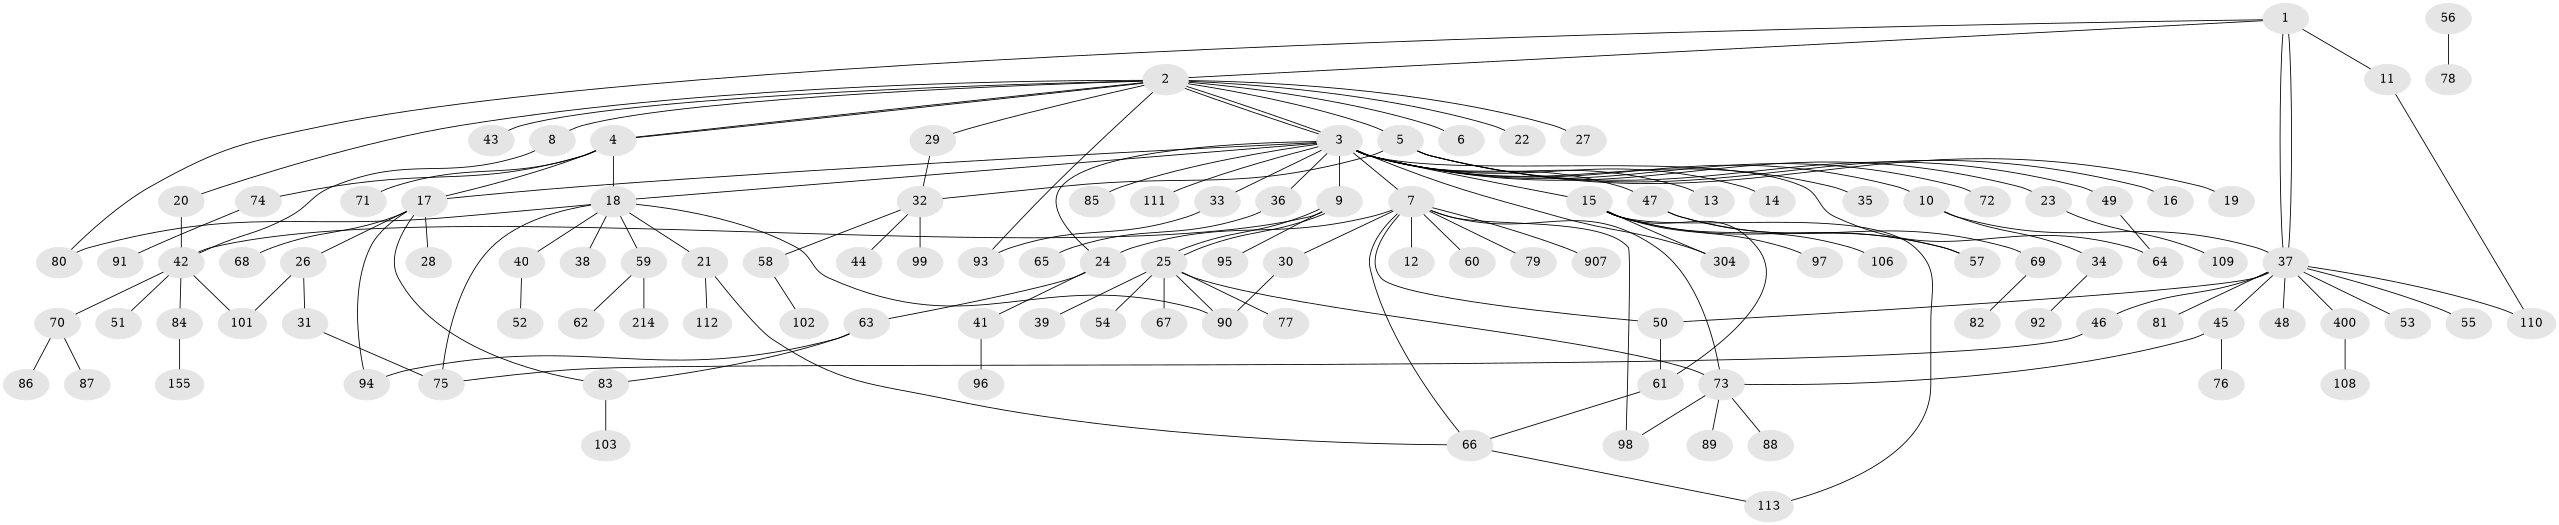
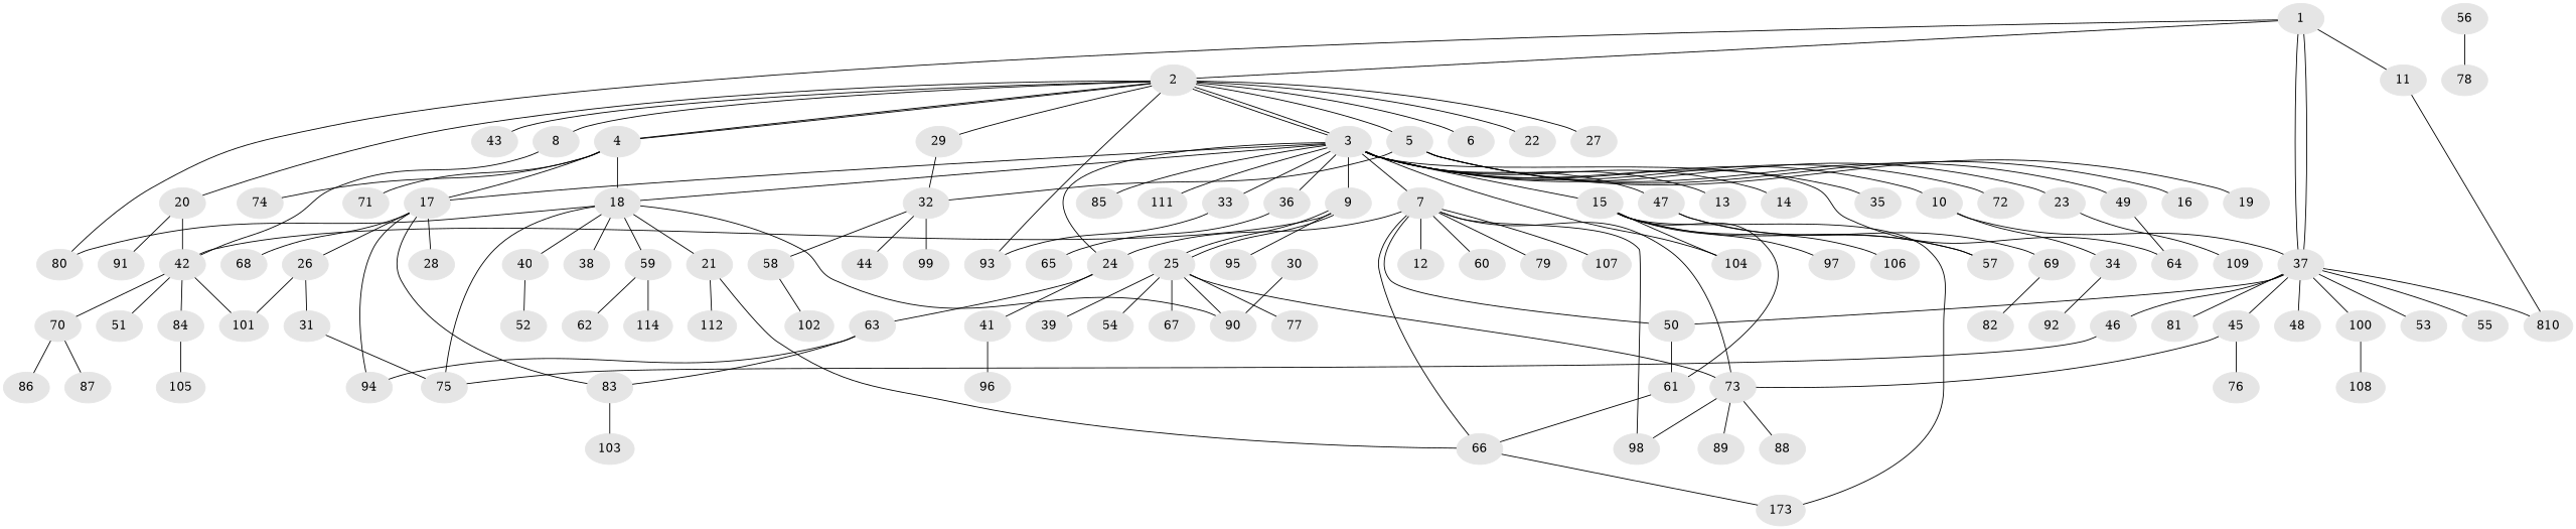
  graph {
    node [color=gray90 style=filled]
    1
    2
    11
    37
    80
    3
    4
    5
    6
    8
    20
    22
    27
    29
    43
    93
-   110
+   110 [label=810]
    50
    45
    46
    48
    53
    55
    81
-   100 [label=400]
+   100
    7
    9
    10
    13
    14
    15
    17
    18
    23
    24
    33
    35
    36
    47
    64
    72
    85
-   104 [label=304]
+   104
    111
    71
    74
    16
    19
    32
    49
    42
    91
    12
    30
    60
    66
    73
    79
    98
-   107 [label=907]
+   107
    25
    95
    34
    57
    61
    97
    106
-   113
+   113 [label=173]
    26
    28
    68
    83
    94
    21
    38
    40
    59
    75
    90
    109
    41
    63
    65
    69
    56
    78
    44
    58
    99
    88
    89
    101
    51
    70
    84
    39
    54
    67
    77
    92
    31
    103
    112
    52
    62
-   114 [label=214]
+   114
    96
    102
    76
    108
    87
    86
-   105 [label=155]
+   105
    82
    1 -- 2
    1 -- 11
    1 -- 37
    1 -- 37
    1 -- 80
    2 -- 3
    2 -- 3
    2 -- 4
    2 -- 4
    2 -- 5
    2 -- 6
    2 -- 8
    2 -- 20
    2 -- 22
    2 -- 27
    2 -- 29
    2 -- 43
    2 -- 93
    11 -- 110
    37 -- 110
    37 -- 50
    37 -- 45
    37 -- 46
    37 -- 48
    37 -- 53
    37 -- 55
    37 -- 81
    37 -- 100
    3 -- 7
    3 -- 9
    3 -- 10
    3 -- 13
    3 -- 14
    3 -- 15
    3 -- 17
    3 -- 18
    3 -- 23
    3 -- 24
    3 -- 33
    3 -- 35
    3 -- 36
    3 -- 47
    3 -- 64
    3 -- 72
    3 -- 85
    3 -- 104
    3 -- 111
    4 -- 17
    4 -- 18
    4 -- 71
    4 -- 74
    5 -- 16
    5 -- 19
    5 -- 32
    5 -- 49
    8 -- 42
    20 -- 42
-   74 -- 91
+   20 -- 91
    29 -- 32
    50 -- 61
    45 -- 73
    45 -- 76
    46 -- 75
    100 -- 108
    7 -- 50
    7 -- 24
    7 -- 12
-   7 -- 30
    7 -- 60
    7 -- 66
    7 -- 73
    7 -- 79
    7 -- 98
    7 -- 107
    9 -- 42
    9 -- 25
    9 -- 25
    9 -- 95
    10 -- 37
    10 -- 34
    15 -- 104
    15 -- 57
    15 -- 61
    15 -- 97
    15 -- 106
    15 -- 113
    17 -- 26
    17 -- 28
    17 -- 68
    17 -- 83
    17 -- 94
    18 -- 80
    18 -- 21
    18 -- 38
    18 -- 40
    18 -- 59
    18 -- 75
    18 -- 90
    23 -- 109
    24 -- 41
    24 -- 63
    33 -- 93
    36 -- 65
    47 -- 57
    47 -- 69
    32 -- 44
    32 -- 58
    32 -- 99
    49 -- 64
    42 -- 101
    42 -- 51
    42 -- 70
    42 -- 84
    30 -- 90
    66 -- 113
    73 -- 98
    73 -- 88
    73 -- 89
    25 -- 73
    25 -- 90
    25 -- 39
    25 -- 54
    25 -- 67
    25 -- 77
    34 -- 92
    61 -- 66
    26 -- 101
    26 -- 31
    83 -- 103
    21 -- 66
    21 -- 112
    40 -- 52
    59 -- 62
    59 -- 114
    41 -- 96
    63 -- 83
    63 -- 94
    69 -- 82
    56 -- 78
    58 -- 102
    70 -- 87
    70 -- 86
    84 -- 105
    31 -- 75
  }
